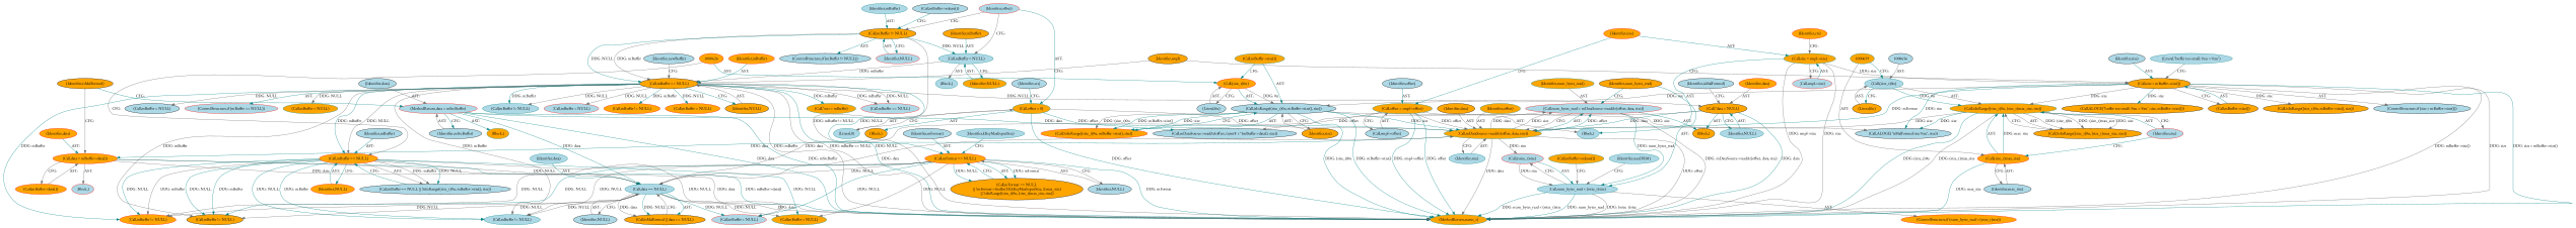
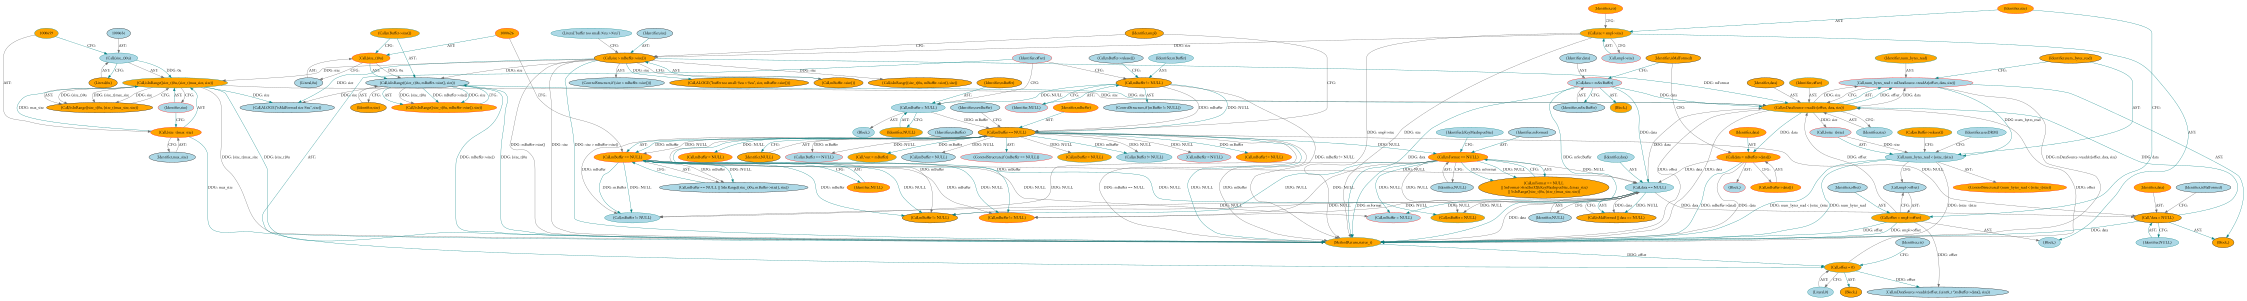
  digraph {
    fontname="EB Garamond"
    node [color=black fillcolor=orange fontname="EB Garamond" style=filled]
    edge [color=gray40 fontname="EB Garamond"]
    n1 [color=red fillcolor=lightblue label="(Call,num_bytes_read = mDataSource->readAt(offset, data, size))"]
    n2 [color=teal label="(Call,mDataSource->readAt(offset, data, size))"]
    n3 [color=teal fillcolor=lightblue label="(Call,num_bytes_read < (ssize_t)size)"]
    n4 [label="(Block,)"]
    n5 [color=teal label="(MethodReturn,status_t)"]
    n6 [color=teal fillcolor=lightblue label="(Identifier,size)"]
    n7 [color=red fillcolor=lightblue label="(Call,(ssize_t)size)"]
    n8 [color=red label="(Call,data = mBuffer->data())"]
    n9 [color=red label="(ControlStructure,if (num_bytes_read < (ssize_t)size))"]
    n10 [color=teal label="(Call,offset = 0)"]
    n11 [fillcolor=lightblue label="(Call,mDataSource->readAt(offset, (uint8_t *)mBuffer->data(), size))"]
    n12 [color=teal fillcolor=lightblue label="(Literal,0)"]
    n13 [label="(Block,)"]
    n14 [color=teal label="(Call,offset = smpl->offset)"]
    n15 [fillcolor=lightblue label="(Call,smpl->offset)"]
    n16 [color=teal fillcolor=lightblue label="(Block,)"]
    n17 [color=teal fillcolor=lightblue label="(Call,data == NULL)"]
    n18 [color=red fillcolor=lightblue label="(Block,)"]
    n19 [color=red label="(Call,mBuffer->data())"]
    n20 [color=teal fillcolor=lightblue label="(Call,mBuffer != NULL)"]
    n21 [label="(Call,mBuffer != NULL)"]
    n22 [label="(Call,isMalFormed || data == NULL)"]
    n23 [fillcolor=lightblue label="(Identifier,NULL)"]
    n24 [color=red label="(Call,mBuffer != NULL)"]
    n25 [color=red fillcolor=lightblue label="(Call,mBuffer = NULL)"]
    n26 [color=teal label="(Call,mBuffer = NULL)"]
-   n27 [color=red fillcolor=lightblue label="(MethodReturn,data = mSrcBuffer)"]
+   n27 [color=red fillcolor=lightblue label="(Call,data = mSrcBuffer)"]
    n28 [fillcolor=lightblue label="(Identifier,mSrcBuffer)"]
    n29 [color=teal label="(Block,)"]
    n30 [label="(Call,*data = NULL)"]
    n31 [color=teal fillcolor=lightblue label="(Identifier,NULL)"]
    n32 [label="(Call,mBuffer == NULL)"]
    n33 [color=red label="(Call,mBuffer == NULL)"]
    n34 [color=red label="(Call,mFormat == NULL)"]
    n35 [color=red label="(Call,mBuffer = NULL)"]
    n36 [label="(Identifier,NULL)"]
    n37 [color=red fillcolor=lightblue label="(Call,mBuffer == NULL)"]
    n38 [color=teal label="(Call,*out = mBuffer)"]
    n39 [fillcolor=lightblue label="(Call,mBuffer = NULL)"]
    n40 [color=red fillcolor=lightblue label="(ControlStructure,if (mBuffer == NULL))"]
    n41 [color=teal label="(Call,mBuffer = NULL)"]
    n42 [color=teal fillcolor=lightblue label="(Call,mBuffer != NULL)"]
    n43 [color=red fillcolor=lightblue label="(Call,mBuffer = NULL)"]
    n44 [color=red label="(Call,mBuffer != NULL)"]
    n45 [color=red label="(Identifier,NULL)"]
    n46 [fillcolor=lightblue label="(Call,mBuffer == NULL || !isInRange((size_t)0u, mBuffer->size(), size))"]
    n47 [fillcolor=lightblue label="(Identifier,NULL)"]
    n48 [label="(Call,mFormat == NULL\n || !mFormat->findInt32(kKeyMaxInputSize, &max_size)\n || !isInRange((size_t)0u, (size_t)max_size, size))"]
    n49 [color=teal fillcolor=lightblue label="(Call,mBuffer = NULL)"]
    n50 [color=teal fillcolor=lightblue label="(Block,)"]
    n51 [color=teal label="(Identifier,NULL)"]
    n52 [label="(Call,mBuffer != NULL)"]
    n53 [color=red fillcolor=lightblue label="(Identifier,NULL)"]
    n54 [fillcolor=lightblue label="(ControlStructure,if (mBuffer != NULL))"]
    n55 [fillcolor=lightblue label="(Call,isInRange((size_t)0u, mBuffer->size(), size))"]
    n56 [fillcolor=lightblue label="(Call,ALOGE(\"isMalFormed size %zu\", size))"]
    n57 [color=red label="(Call,!isInRange((size_t)0u, mBuffer->size(), size))"]
    n58 [label="(Identifier,size)"]
    n59 [color=red label="(Call,(size_t)0u)"]
    n60 [fillcolor=lightblue label="(Literal,0u)"]
    n61 [label="(Call,size > mBuffer->size())"]
    n62 [color=teal label="(Call,isInRange((size_t)0u, (size_t)max_size, size))"]
    n63 [fillcolor=lightblue label="(ControlStructure,if (size > mBuffer->size()))"]
    n64 [label="(Call,ALOGE(\"buffer too small: %zu > %zu\", size, mBuffer->size()))"]
    n65 [label="(Call,mBuffer->size())"]
    n66 [label="(Call,isInRange((size_t)0u, mBuffer->size(), size))"]
    n67 [color=red fillcolor=lightblue label="(Identifier,size)"]
    n68 [label="(Call,!isInRange((size_t)0u, (size_t)max_size, size))"]
    n69 [color=teal label="(Call,size = smpl->size)"]
    n70 [color=red fillcolor=lightblue label="(Call,smpl->size)"]
    n71 [color=red label="(Call,(size_t)max_size)"]
    n72 [color=teal fillcolor=lightblue label="(Call,(size_t)0u)"]
    n73 [label="(Literal,0u)"]
    n74 [fillcolor=lightblue label="(Identifier,max_size)"]
    n75 [color=teal label="(Call,mBuffer->release())"]
    n76 [color=red label="(Identifier,data)"]
    n77 [color=red label="(Identifier,size)"]
    n78 [fillcolor=lightblue label="(Identifier,mFormat)"]
    n79 [label="(Identifier,num_bytes_read)"]
    n80 [color=teal fillcolor=lightblue label="(Identifier,data)"]
    n81 [label="(Identifier,data)"]
    n82 [label="(Identifier,mBuffer)"]
    n83 [color=red label="(Identifier,data)"]
    n84 [color=teal fillcolor=lightblue label="(Literal,\"buffer too small: %zu > %zu\")"]
    n85 [label="(Identifier,isMalFormed)"]
    n86 [color=teal fillcolor=lightblue label="(Identifier,usesDRM)"]
    n87 [color=red label="(Identifier,cts)"]
    n88 [fillcolor=lightblue label="(Identifier,data)"]
    n89 [fillcolor=lightblue label="(Identifier,cts)"]
    n90 [fillcolor=lightblue label="(Identifier,newBuffer)"]
    n91 [color=teal label="(Call,mBuffer->size())"]
    n92 [fillcolor=lightblue label="(Identifier,size)"]
    n93 [color=teal fillcolor=lightblue label="(Identifier,kKeyMaxInputSize)"]
    n94 [color=red fillcolor=lightblue label="(Identifier,offset)"]
    n95 [label="(Identifier,smpl)"]
    n96 [color=teal label="(Identifier,num_bytes_read)"]
    n97 [color=teal label="(Identifier,offset)"]
    n98 [fillcolor=lightblue label="(Identifier,isMalFormed)"]
    n99 [color=teal fillcolor=lightblue label="(Identifier,mBuffer)"]
    n100 [color=red label="(Identifier,mBuffer)"]
    n101 [fillcolor=lightblue label="(Call,mBuffer->release())"]
    n102 [fillcolor=lightblue label="(Identifier,mBuffer)"]
    n103 [fillcolor=lightblue label="(Identifier,offset)"]
    1000626 [color=red]
    1000656 [fillcolor=lightblue]
    1000659 [color=teal]
    n1 -> n2 [label="CFG: "]
    n1 -> n3 [color=teal label="DDG: num_bytes_read"]
    n1 -> n4 [color=teal label="AST: "]
    n1 -> n5 [label="DDG: mDataSource->readAt(offset, data, size)"]
    n2 -> n1 [color=teal label="AST: "]
    n2 -> n1 [color=teal label="DDG: offset"]
    n2 -> n1 [label="DDG: data"]
    n2 -> n1 [label="DDG: size"]
    n2 -> n5 [label="DDG: offset"]
    n2 -> n5 [label="DDG: data"]
    n2 -> n6 [label="CFG: "]
    n2 -> n7 [label="DDG: size"]
    n2 -> n8 [color=teal label="DDG: data"]
    n3 -> n5 [color=teal label="DDG: num_bytes_read"]
    n3 -> n5 [label="DDG: (ssize_t)size"]
    n3 -> n5 [color=teal label="DDG: num_bytes_read < (ssize_t)size"]
-   n3 -> n7 [label="CFG: "]
+   n3 -> n15 [label="CFG: "]
    n3 -> n9 [label="AST: "]
    n6 -> n2 [label="AST: "]
    n7 -> n3 [color=teal label="AST: "]
    n7 -> n3 [label="DDG: size"]
    n8 -> n5 [color=teal label="DDG: mBuffer->data()"]
    n8 -> n5 [label="DDG: data"]
    n8 -> n17 [label="DDG: data"]
    n8 -> n18 [label="AST: "]
    n8 -> n19 [label="CFG: "]
    n10 -> n2 [label="DDG: offset"]
-   n10 -> n5 [color=teal label="DDG: offset"]
+   n5 -> n10 [color=teal label="DDG: offset"]
    n10 -> n11 [color=teal label="DDG: offset"]
    n10 -> n12 [label="CFG: "]
    n10 -> n13 [color=teal label="AST: "]
    n12 -> n10 [label="AST: "]
    n14 -> n2 [label="DDG: offset"]
    n14 -> n5 [color=teal label="DDG: offset"]
    n14 -> n5 [color=teal label="DDG: smpl->offset"]
    n14 -> n11 [label="DDG: offset"]
    n14 -> n15 [label="CFG: "]
    n14 -> n16 [label="AST: "]
    n15 -> n14 [label="AST: "]
    n17 -> n2 [label="DDG: data"]
    n17 -> n5 [label="DDG: data"]
    n17 -> n20 [label="DDG: NULL"]
    n17 -> n21 [label="DDG: NULL"]
    n17 -> n22 [color=teal label="AST: "]
    n17 -> n22 [label="DDG: data"]
    n17 -> n22 [color=teal label="DDG: NULL"]
    n17 -> n23 [label="CFG: "]
    n17 -> n24 [label="DDG: NULL"]
    n17 -> n25 [color=teal label="DDG: NULL"]
    n17 -> n26 [label="DDG: NULL"]
    n19 -> n8 [label="AST: "]
    n22 -> n17 [label="CFG: "]
    n23 -> n17 [label="AST: "]
    n27 -> n2 [color=teal label="DDG: data"]
    n27 -> n5 [color=teal label="DDG: mSrcBuffer"]
    n27 -> n5 [color=teal label="DDG: data"]
    n27 -> n17 [color=teal label="DDG: data"]
    n27 -> n28 [color=teal label="CFG: "]
    n27 -> n29 [color=teal label="AST: "]
    n28 -> n27 [label="AST: "]
    n30 -> n2 [color=teal label="DDG: data"]
    n30 -> n4 [color=teal label="AST: "]
    n30 -> n5 [color=teal label="DDG: data"]
-   n30 -> n17 [label="DDG: data"]
+   n17 -> n30 [label="DDG: data"]
    n30 -> n31 [color=teal label="CFG: "]
    n31 -> n30 [color=teal label="AST: "]
    n32 -> n5 [label="DDG: mBuffer == NULL"]
    n32 -> n5 [color=teal label="DDG: NULL"]
    n32 -> n5 [label="DDG: mBuffer"]
    n32 -> n20 [label="DDG: mBuffer"]
    n32 -> n21 [label="DDG: mBuffer"]
    n32 -> n24 [color=teal label="DDG: mBuffer"]
    n32 -> n30 [label="DDG: NULL"]
    n32 -> n33 [color=teal label="DDG: mBuffer"]
    n32 -> n33 [label="DDG: NULL"]
    n32 -> n34 [color=teal label="DDG: NULL"]
    n32 -> n35 [color=teal label="DDG: NULL"]
    n32 -> n36 [color=teal label="CFG: "]
    n32 -> n37 [label="DDG: mBuffer"]
    n32 -> n37 [label="DDG: NULL"]
    n32 -> n38 [color=teal label="DDG: mBuffer"]
    n32 -> n39 [label="DDG: NULL"]
    n32 -> n40 [color=teal label="AST: "]
    n32 -> n41 [label="DDG: NULL"]
    n32 -> n42 [color=teal label="DDG: mBuffer"]
    n32 -> n42 [label="DDG: NULL"]
    n32 -> n43 [label="DDG: NULL"]
    n32 -> n44 [color=teal label="DDG: mBuffer"]
    n33 -> n17 [label="DDG: NULL"]
    n33 -> n20 [color=teal label="DDG: mBuffer"]
    n33 -> n20 [color=teal label="DDG: NULL"]
    n33 -> n21 [color=teal label="DDG: mBuffer"]
    n33 -> n21 [color=teal label="DDG: NULL"]
    n33 -> n24 [label="DDG: mBuffer"]
    n33 -> n24 [color=teal label="DDG: NULL"]
    n33 -> n25 [label="DDG: NULL"]
    n33 -> n26 [color=teal label="DDG: NULL"]
    n33 -> n45 [color=teal label="CFG: "]
    n33 -> n46 [label="AST: "]
    n33 -> n46 [label="DDG: mBuffer"]
    n33 -> n46 [color=teal label="DDG: NULL"]
    n34 -> n5 [color=teal label="DDG: mFormat"]
    n34 -> n17 [label="DDG: NULL"]
    n34 -> n20 [label="DDG: NULL"]
    n34 -> n21 [color=teal label="DDG: NULL"]
    n34 -> n24 [label="DDG: NULL"]
    n34 -> n25 [color=teal label="DDG: NULL"]
    n34 -> n26 [label="DDG: NULL"]
    n34 -> n47 [label="CFG: "]
    n34 -> n48 [color=teal label="AST: "]
    n34 -> n48 [color=teal label="DDG: mFormat"]
    n34 -> n48 [color=teal label="DDG: NULL"]
    n36 -> n32 [label="AST: "]
    n45 -> n33 [color=teal label="AST: "]
    n46 -> n33 [color=teal label="CFG: "]
    n47 -> n34 [label="AST: "]
    n48 -> n34 [color=teal label="CFG: "]
    n49 -> n32 [label="DDG: mBuffer"]
    n49 -> n50 [label="AST: "]
    n49 -> n51 [color=teal label="CFG: "]
    n51 -> n49 [color=teal label="AST: "]
    n52 -> n5 [label="DDG: mBuffer != NULL"]
    n52 -> n32 [label="DDG: mBuffer"]
    n52 -> n32 [color=teal label="DDG: NULL"]
    n52 -> n49 [color=teal label="DDG: NULL"]
    n52 -> n53 [color=teal label="CFG: "]
    n52 -> n54 [color=teal label="AST: "]
    n53 -> n52 [color=teal label="AST: "]
    n55 -> n2 [color=teal label="DDG: size"]
    n55 -> n5 [color=teal label="DDG: mBuffer->size()"]
    n55 -> n5 [color=teal label="DDG: (size_t)0u"]
    n55 -> n56 [label="DDG: size"]
    n55 -> n57 [color=teal label="AST: "]
    n55 -> n57 [label="DDG: (size_t)0u"]
    n55 -> n57 [color=teal label="DDG: mBuffer->size()"]
    n55 -> n57 [color=teal label="DDG: size"]
    n55 -> n58 [label="CFG: "]
    n57 -> n55 [color=teal label="CFG: "]
    n58 -> n55 [label="AST: "]
    n59 -> n55 [color=teal label="AST: "]
    n59 -> n55 [label="DDG: 0u"]
    n59 -> n60 [label="CFG: "]
    n60 -> n59 [label="AST: "]
    n61 -> n2 [color=teal label="DDG: mFormat"]
    n61 -> n5 [label="DDG: mBuffer->size()"]
    n61 -> n5 [label="DDG: size"]
    n61 -> n5 [color=teal label="DDG: size > mBuffer->size()"]
    n61 -> n55 [label="DDG: size"]
    n61 -> n56 [color=teal label="DDG: size"]
    n61 -> n62 [label="DDG: size"]
    n61 -> n63 [label="AST: "]
    n61 -> n64 [color=teal label="DDG: size"]
    n61 -> n65 [label="CFG: "]
    n61 -> n66 [label="DDG: size"]
    n62 -> n2 [label="DDG: size"]
    n62 -> n5 [color=teal label="DDG: (size_t)0u"]
    n62 -> n5 [label="DDG: (size_t)max_size"]
    n62 -> n56 [color=teal label="DDG: size"]
    n62 -> n67 [label="CFG: "]
    n62 -> n68 [label="AST: "]
    n62 -> n68 [label="DDG: (size_t)0u"]
    n62 -> n68 [label="DDG: (size_t)max_size"]
    n62 -> n68 [label="DDG: size"]
    n65 -> n61 [color=teal label="AST: "]
    n67 -> n62 [color=teal label="AST: "]
    n67 -> n71 [color=teal label="CFG: "]
    n68 -> n62 [label="CFG: "]
    n69 -> n5 [label="DDG: smpl->size"]
    n69 -> n5 [label="DDG: size"]
    n69 -> n16 [color=teal label="AST: "]
    n69 -> n61 [label="DDG: size"]
    n69 -> n70 [label="CFG: "]
    n70 -> n69 [color=teal label="AST: "]
    n71 -> n5 [color=teal label="DDG: max_size"]
    n71 -> n62 [color=teal label="AST: "]
    n71 -> n62 [color=teal label="DDG: max_size"]
    n71 -> n74 [label="CFG: "]
    n72 -> n62 [label="AST: "]
    n72 -> n62 [color=teal label="DDG: 0u"]
    n72 -> n73 [color=teal label="CFG: "]
    n73 -> n72 [label="AST: "]
    n74 -> n71 [label="AST: "]
    n75 -> n3 [label="CFG: "]
    n76 -> n30 [label="AST: "]
    n77 -> n14 [color=teal label="CFG: "]
    n77 -> n69 [color=teal label="AST: "]
    n78 -> n34 [color=teal label="AST: "]
    n79 -> n1 [color=teal label="CFG: "]
    n79 -> n3 [color=teal label="AST: "]
    n80 -> n17 [color=teal label="AST: "]
    n81 -> n2 [label="AST: "]
    n82 -> n49 [color=teal label="AST: "]
    n83 -> n8 [color=teal label="AST: "]
    n84 -> n61 [label="CFG: "]
    n85 -> n8 [label="CFG: "]
    n85 -> n27 [color=teal label="CFG: "]
    n86 -> n3 [label="CFG: "]
    n87 -> n69 [label="CFG: "]
    n88 -> n27 [label="AST: "]
    n89 -> n10 [color=teal label="CFG: "]
    n90 -> n32 [label="CFG: "]
    n91 -> n55 [color=teal label="AST: "]
    n91 -> n59 [color=teal label="CFG: "]
    n92 -> n61 [color=teal label="AST: "]
    n93 -> n34 [color=teal label="CFG: "]
    n94 -> n10 [color=teal label="AST: "]
    n94 -> n49 [label="CFG: "]
    n94 -> n52 [label="CFG: "]
    n95 -> n32 [label="CFG: "]
    n95 -> n61 [label="CFG: "]
    n96 -> n1 [label="AST: "]
    n97 -> n2 [label="AST: "]
    n98 -> n30 [label="CFG: "]
    n99 -> n52 [color=teal label="AST: "]
    n100 -> n32 [color=teal label="AST: "]
    n101 -> n52 [color=teal label="CFG: "]
    n102 -> n33 [color=teal label="AST: "]
    n103 -> n14 [color=teal label="AST: "]
    1000626 -> n33 [label="CFG: "]
    1000626 -> n59 [color=teal label="AST: "]
    1000656 -> n72 [label="AST: "]
    1000659 -> n71 [label="AST: "]
    1000659 -> n72 [color=teal label="CFG: "]
  }
